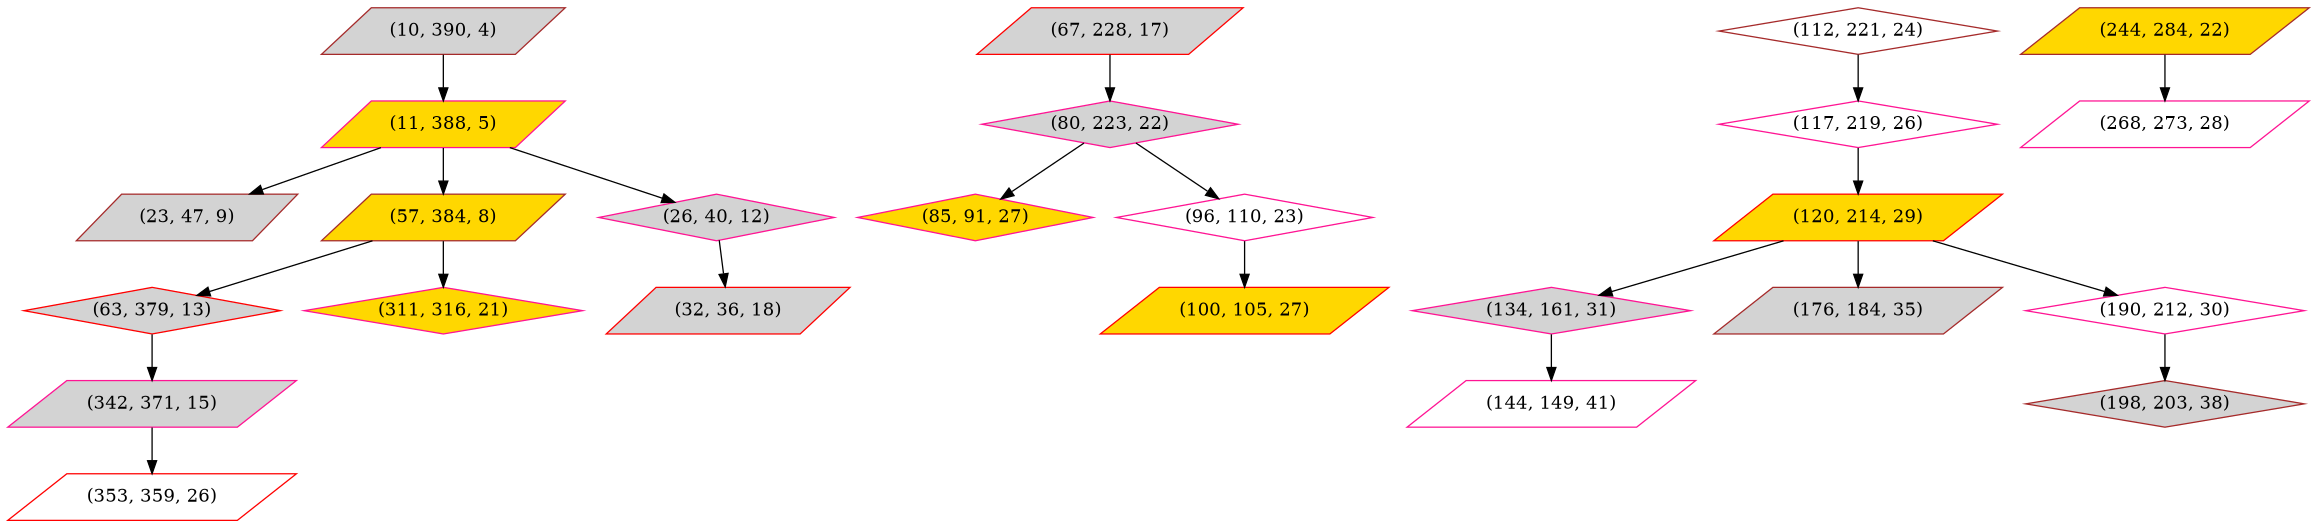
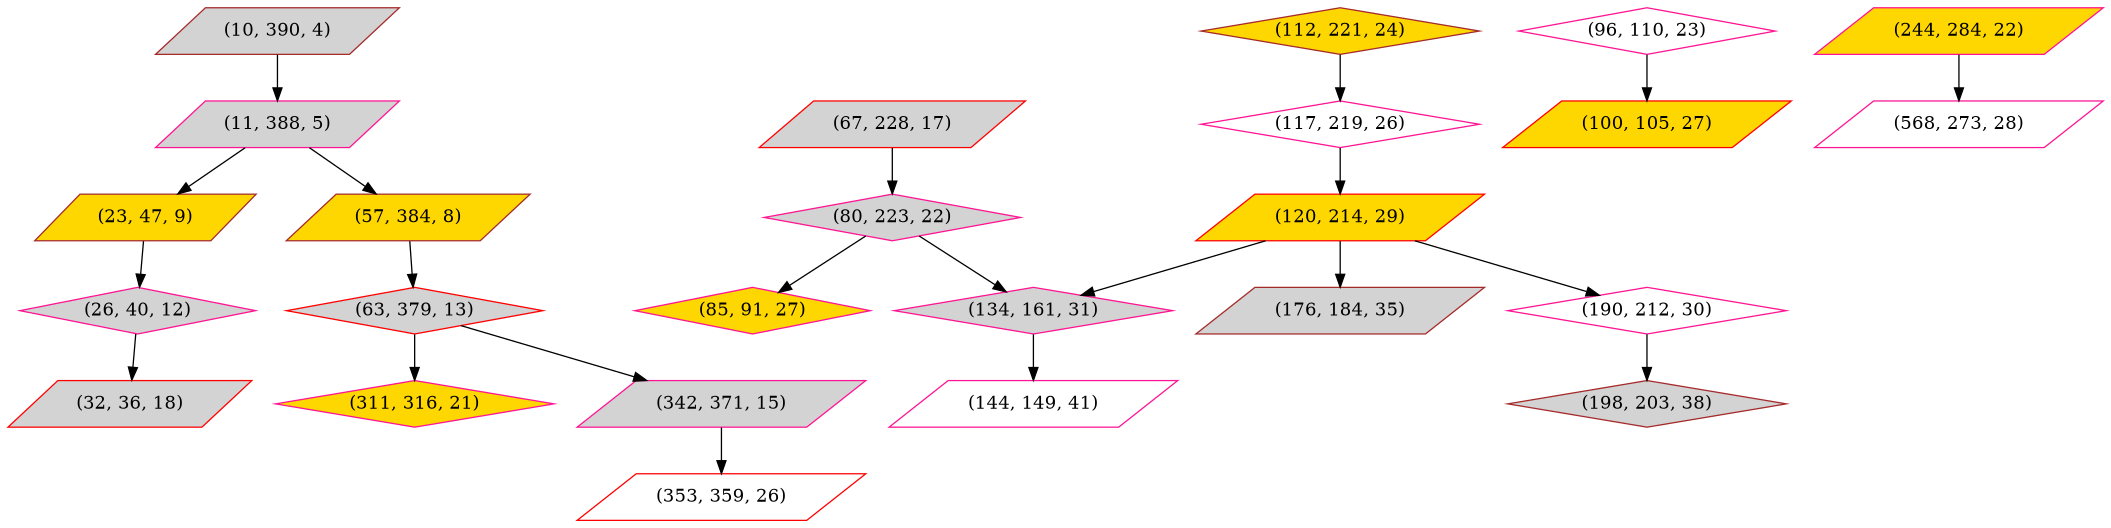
  digraph {
    node [color=deeppink fillcolor=lightgrey shape=parallelogram style=filled]
    "(10, 390, 4)" [color=brown]
-   "(11, 388, 5)" [fillcolor=gold]
-   "(23, 47, 9)" [color=brown]
+   "(11, 388, 5)"
+   "(23, 47, 9)" [color=brown fillcolor=gold]
    "(57, 384, 8)" [color=brown fillcolor=gold]
    n5 [label="(26, 40, 12)" shape=diamond]
    "(63, 379, 13)" [color=red shape=diamond]
    "(32, 36, 18)" [color=red]
    "(311, 316, 21)" [fillcolor=gold shape=diamond]
    "(342, 371, 15)"
    "(67, 228, 17)" [color=red]
    "(80, 223, 22)" [shape=diamond]
    "(353, 359, 26)" [color=red fillcolor=white]
    "(85, 91, 27)" [fillcolor=gold shape=diamond]
    "(96, 110, 23)" [fillcolor=white shape=diamond]
    "(100, 105, 27)" [color=red fillcolor=gold]
-   "(112, 221, 24)" [color=brown fillcolor=white shape=diamond]
+   "(112, 221, 24)" [color=brown fillcolor=gold shape=diamond]
    "(117, 219, 26)" [fillcolor=white shape=diamond]
    "(120, 214, 29)" [color=red fillcolor=gold]
    "(134, 161, 31)" [shape=diamond]
    "(176, 184, 35)" [color=brown]
    "(190, 212, 30)" [fillcolor=white shape=diamond]
    "(144, 149, 41)" [fillcolor=white]
    "(198, 203, 38)" [color=brown shape=diamond]
-   "(244, 284, 22)" [color=brown fillcolor=gold]
-   "(268, 273, 28)" [fillcolor=white]
+   "(244, 284, 22)" [fillcolor=gold]
+   "(268, 273, 28)" [fillcolor=white label="(568, 273, 28)"]
    "(10, 390, 4)" -> "(11, 388, 5)"
    "(11, 388, 5)" -> "(23, 47, 9)"
    "(11, 388, 5)" -> "(57, 384, 8)"
-   "(11, 388, 5)" -> n5
+   "(23, 47, 9)" -> n5
    "(57, 384, 8)" -> "(63, 379, 13)"
    n5 -> "(32, 36, 18)"
-   "(57, 384, 8)" -> "(311, 316, 21)"
+   "(63, 379, 13)" -> "(311, 316, 21)"
    "(63, 379, 13)" -> "(342, 371, 15)"
    "(342, 371, 15)" -> "(353, 359, 26)"
    "(67, 228, 17)" -> "(80, 223, 22)"
    "(80, 223, 22)" -> "(85, 91, 27)"
-   "(80, 223, 22)" -> "(96, 110, 23)"
+   "(80, 223, 22)" -> "(134, 161, 31)"
    "(96, 110, 23)" -> "(100, 105, 27)"
    "(112, 221, 24)" -> "(117, 219, 26)"
    "(117, 219, 26)" -> "(120, 214, 29)"
    "(120, 214, 29)" -> "(134, 161, 31)"
    "(120, 214, 29)" -> "(176, 184, 35)"
    "(120, 214, 29)" -> "(190, 212, 30)"
    "(134, 161, 31)" -> "(144, 149, 41)"
    "(190, 212, 30)" -> "(198, 203, 38)"
    "(244, 284, 22)" -> "(268, 273, 28)"
  }
